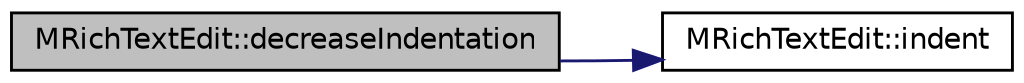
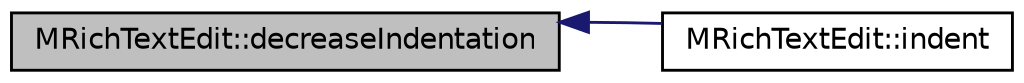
  digraph {
    rankdir=LR
    node [color=black fontname=Helvetica fontsize=10 shape=record style=filled]
    n1 [fillcolor=grey75 fontcolor=black height=0.2 label="MRichTextEdit::decreaseIndentation" width=0.4]
    n2 [fillcolor=white height=0.2 label="MRichTextEdit::indent" width=0.4]
-   n1 -> n2 [color=midnightblue fontname=Helvetica fontsize=10 labelfontname=Helvetica labelfontsize=10 style=solid]
+   n2 -> n1 [color=midnightblue fontname=Helvetica fontsize=10 labelfontname=Helvetica labelfontsize=10 style=solid]
  }
